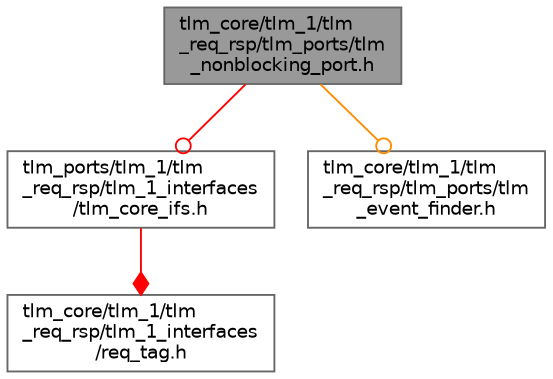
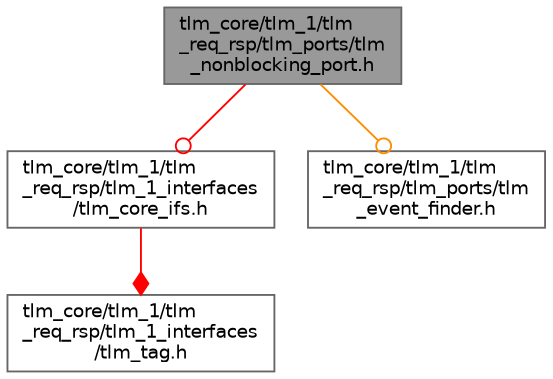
  digraph {
    fontname="DejaVu Sans"
    node [color=grey40 fillcolor=white fontname="DejaVu Sans" fontsize=10 shape=box style=filled]
    edge [arrowhead=odot color=red fontname="DejaVu Sans" fontsize=10 labelfontname=FreeSans labelfontsize=10 style=solid]
    n1 [color=gray40 fillcolor=grey60 fontcolor=black height=0.2 label="tlm_core/tlm_1/tlm\l_req_rsp/tlm_ports/tlm\l_nonblocking_port.h" width=0.4]
-   n2 [height=0.2 label="tlm_ports/tlm_1/tlm\l_req_rsp/tlm_1_interfaces\l/tlm_core_ifs.h" width=0.4]
+   n2 [height=0.2 label="tlm_core/tlm_1/tlm\l_req_rsp/tlm_1_interfaces\l/tlm_core_ifs.h" width=0.4]
    n3 [height=0.2 label="tlm_core/tlm_1/tlm\l_req_rsp/tlm_ports/tlm\l_event_finder.h" width=0.4]
-   n4 [height=0.2 label="tlm_core/tlm_1/tlm\l_req_rsp/tlm_1_interfaces\l/req_tag.h" width=0.4]
+   n4 [height=0.2 label="tlm_core/tlm_1/tlm\l_req_rsp/tlm_1_interfaces\l/tlm_tag.h" width=0.4]
    n1 -> n2
    n1 -> n3 [color=darkorange]
    n2 -> n4 [arrowhead=diamond]
  }
